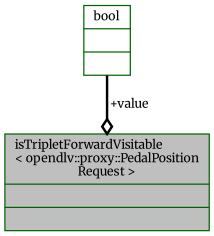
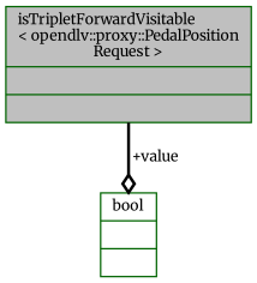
  digraph {
    fontname=Merriweather
    node [color=darkgreen fontname=Merriweather fontsize=10 shape=record style=filled]
    n1 [fillcolor=grey75 fontcolor=black height=0.2 label="{isTripletForwardVisitable\l\< opendlv::proxy::PedalPosition\lRequest \>\n||}" width=0.4]
    n2 [fillcolor=white height=0.2 label="{bool\n||}" width=0.4]
-   n2 -> n1 [arrowhead=odiamond color=black fontname=Merriweather fontsize=10 label=" +value" labelfontname=Helvetica labelfontsize=10 style=bold]
+   n1 -> n2 [arrowhead=odiamond color=black fontname=Merriweather fontsize=10 label=" +value" labelfontname=Helvetica labelfontsize=10 style=bold]
  }
